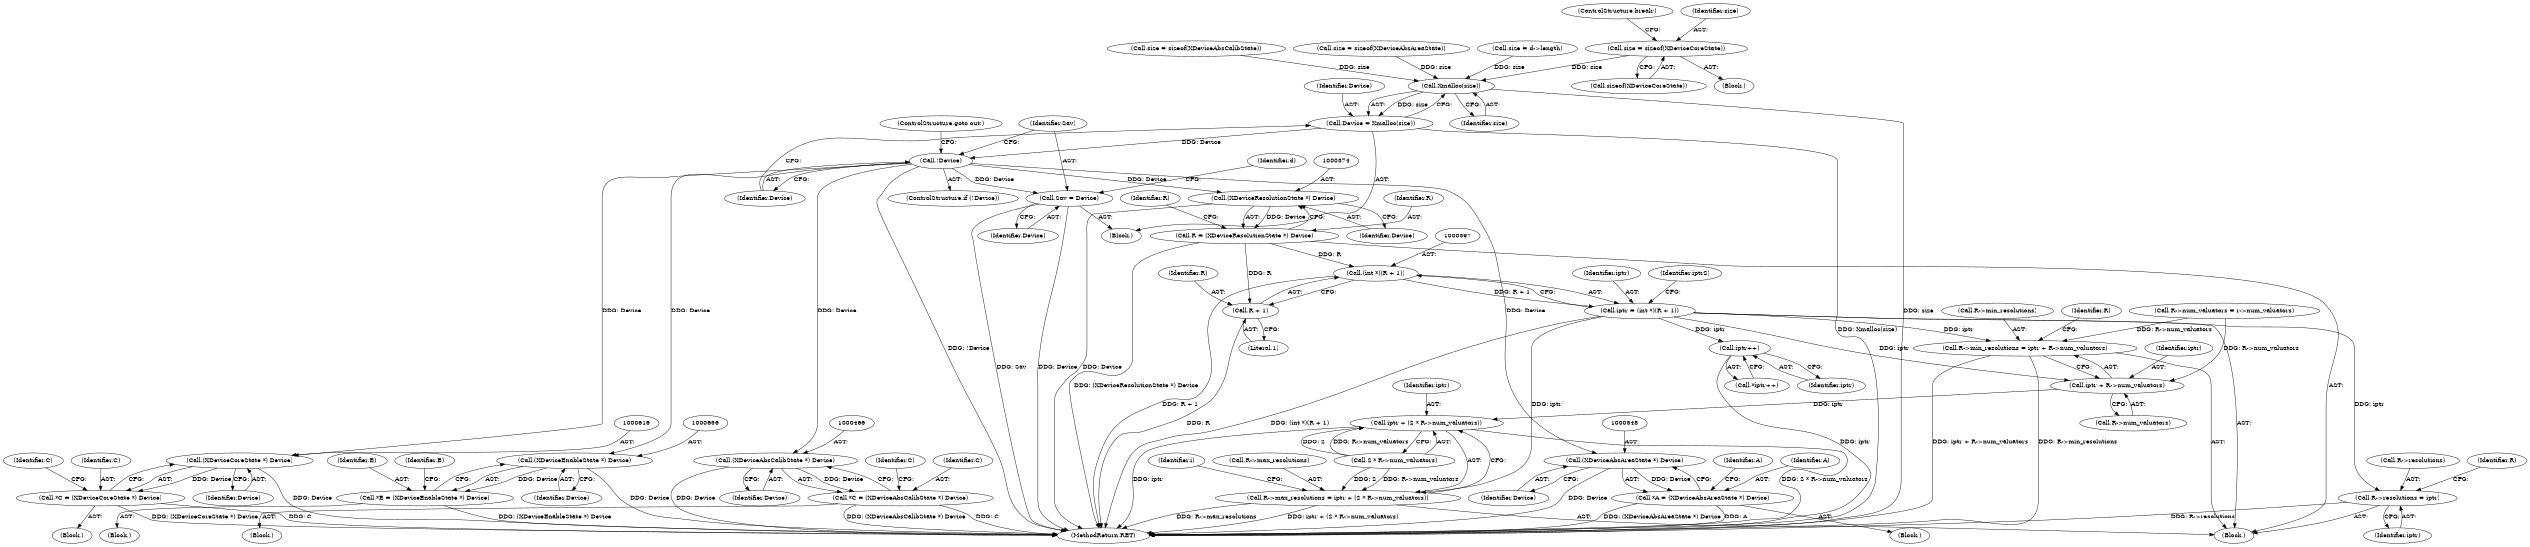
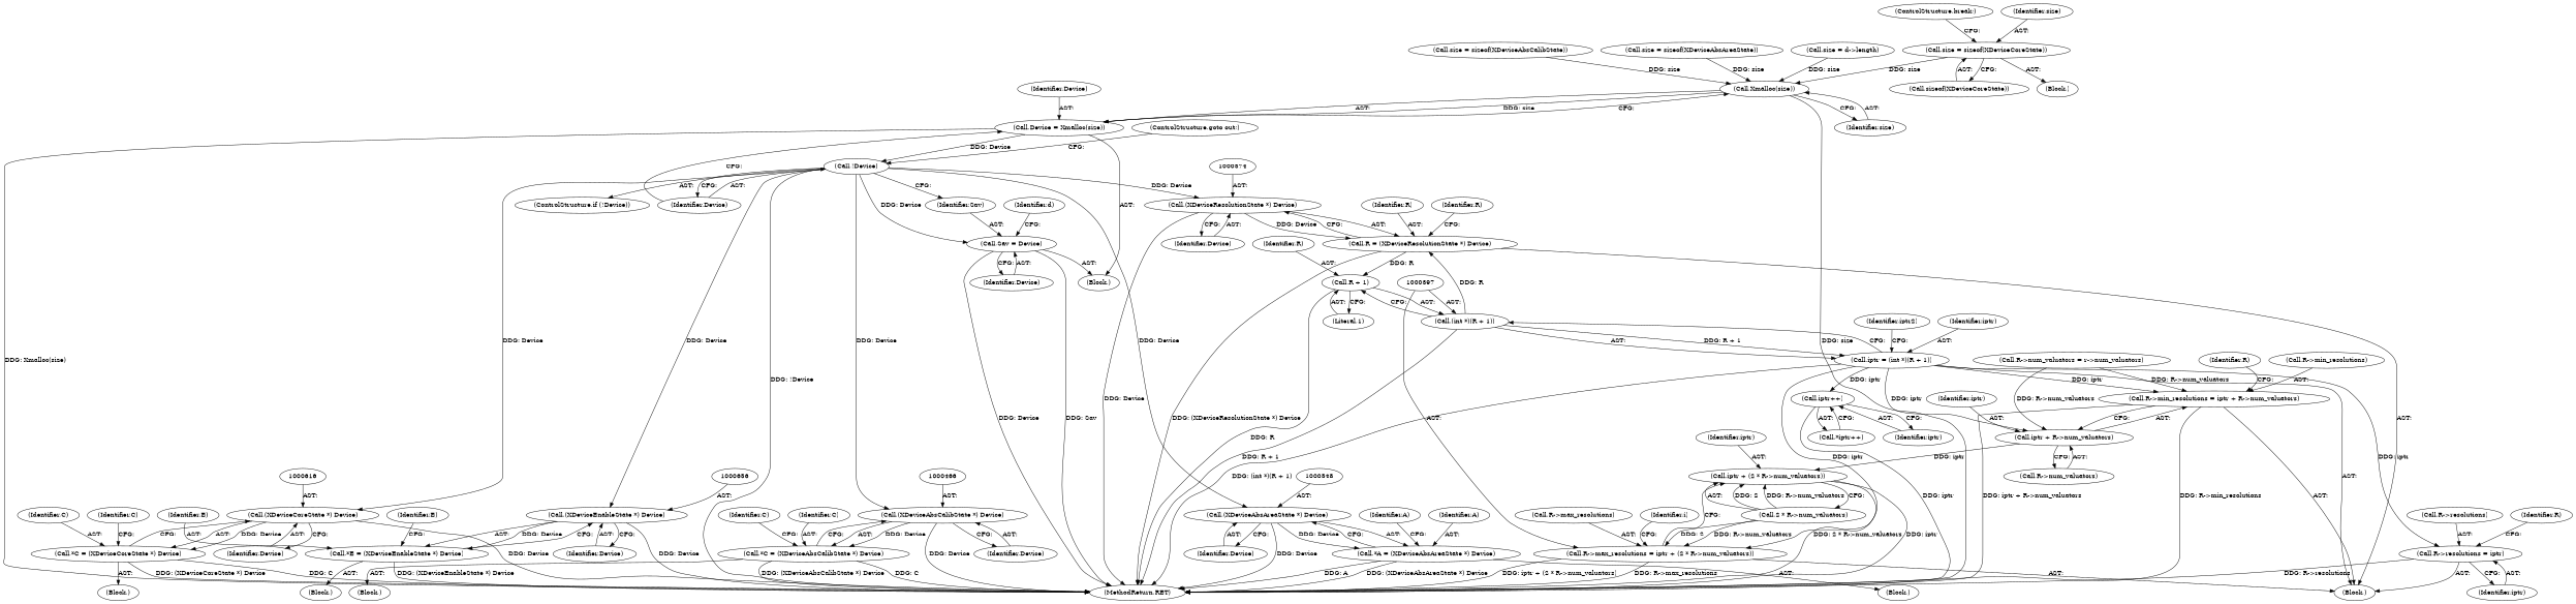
  digraph {
    n1 [label="(Call,size = sizeof(XDeviceCoreState))"]
    n2 [label="(Call,Xmalloc(size))"]
    n3 [label="(Call,sizeof(XDeviceCoreState))"]
    n4 [label="(Block,)"]
    n5 [label="(Call,Device = Xmalloc(size))"]
    n6 [label="(Identifier,size)"]
    n7 [label="(MethodReturn,RET)"]
    n8 [label="(Call,!Device)"]
    n9 [label="(Block,)"]
    n10 [label="(Call,Sav = Device)"]
    n11 [label="(Call,(XDeviceResolutionState *) Device)"]
    n12 [label="(Call,(XDeviceAbsCalibState *) Device)"]
    n13 [label="(Call,(XDeviceAbsAreaState *) Device)"]
    n14 [label="(Call,(XDeviceCoreState *) Device)"]
    n15 [label="(Call,(XDeviceEnableState *) Device)"]
    n16 [label="(ControlStructure,if (!Device))"]
    n17 [label="(Identifier,Device)"]
    n18 [label="(Identifier,Device)"]
    n19 [label="(Call,R = (XDeviceResolutionState *) Device)"]
    n20 [label="(Identifier,Device)"]
    n21 [label="(Call,*C = (XDeviceAbsCalibState *) Device)"]
    n22 [label="(Identifier,Device)"]
    n23 [label="(Call,*A = (XDeviceAbsAreaState *) Device)"]
    n24 [label="(Identifier,Device)"]
    n25 [label="(Call,*C = (XDeviceCoreState *) Device)"]
    n26 [label="(Identifier,Device)"]
    n27 [label="(Call,*E = (XDeviceEnableState *) Device)"]
    n28 [label="(Identifier,Device)"]
    n29 [label="(Call,(int *)(R + 1))"]
    n30 [label="(Call,R + 1)"]
    n31 [label="(Block,)"]
    n32 [label="(Call,iptr = (int *)(R + 1))"]
    n33 [label="(Literal,1)"]
    n34 [label="(Call,R->resolutions = iptr)"]
    n35 [label="(Call,R->min_resolutions = iptr + R->num_valuators)"]
    n36 [label="(Call,iptr + R->num_valuators)"]
    n37 [label="(Call,R->max_resolutions = iptr + (2 * R->num_valuators))"]
    n38 [label="(Call,iptr++)"]
    n39 [label="(Identifier,iptr)"]
    n40 [label="(Call,iptr + (2 * R->num_valuators))"]
    n41 [label="(Call,R->num_valuators)"]
    n42 [label="(Call,2 * R->num_valuators)"]
    n43 [label="(Identifier,iptr)"]
    n44 [label="(Call,*iptr++)"]
    n45 [label="(Block,)"]
    n46 [label="(Block,)"]
    n47 [label="(Block,)"]
    n48 [label="(Block,)"]
    n49 [label="(Call,R->max_resolutions)"]
    n50 [label="(Identifier,A)"]
    n51 [label="(Identifier,R)"]
    n52 [label="(Call,size = sizeof(XDeviceAbsCalibState))"]
    n53 [label="(Identifier,i)"]
    n54 [label="(Identifier,E)"]
    n55 [label="(Identifier,C)"]
    n56 [label="(ControlStructure,goto out;)"]
    n57 [label="(ControlStructure,break;)"]
    n58 [label="(Identifier,C)"]
    n59 [label="(Identifier,E)"]
    n60 [label="(Identifier,iptr)"]
    n61 [label="(Identifier,C)"]
    n62 [label="(Identifier,iptr)"]
    n63 [label="(Identifier,R)"]
    n64 [label="(Identifier,Device)"]
    n65 [label="(Call,R->num_valuators = r->num_valuators)"]
    n66 [label="(Identifier,d)"]
    n67 [label="(Identifier,size)"]
    n68 [label="(Identifier,C)"]
    n69 [label="(Identifier,R)"]
    n70 [label="(Identifier,iptr)"]
    n71 [label="(Call,size = sizeof(XDeviceAbsAreaState))"]
    n72 [label="(Call,R->resolutions)"]
    n73 [label="(Identifier,Sav)"]
    n74 [label="(Identifier,R)"]
    n75 [label="(Identifier,A)"]
    n76 [label="(Identifier,iptr2)"]
    n77 [label="(Identifier,R)"]
    n78 [label="(Call,R->min_resolutions)"]
    n79 [label="(Call,size = d->length)"]
    1000374
    1000397
    1000466
    1000548
    1000616
    1000656
    n1 -> n2 [label="DDG: size"]
    n1 -> n3 [label="CFG: "]
    n1 -> n4 [label="AST: "]
    n2 -> n5 [label="AST: "]
    n2 -> n5 [label="DDG: size"]
    n2 -> n6 [label="CFG: "]
    n2 -> n7 [label="DDG: size"]
    n3 -> n1 [label="AST: "]
    n5 -> n2 [label="CFG: "]
    n5 -> n7 [label="DDG: Xmalloc(size)"]
    n5 -> n8 [label="DDG: Device"]
    n5 -> n9 [label="AST: "]
    n6 -> n2 [label="AST: "]
    n8 -> n7 [label="DDG: !Device"]
    n8 -> n10 [label="DDG: Device"]
    n8 -> n11 [label="DDG: Device"]
    n8 -> n12 [label="DDG: Device"]
    n8 -> n13 [label="DDG: Device"]
    n8 -> n14 [label="DDG: Device"]
    n8 -> n15 [label="DDG: Device"]
    n8 -> n16 [label="AST: "]
    n8 -> n17 [label="CFG: "]
    n10 -> n7 [label="DDG: Sav"]
    n10 -> n7 [label="DDG: Device"]
    n10 -> n9 [label="AST: "]
    n10 -> n18 [label="CFG: "]
    n11 -> n7 [label="DDG: Device"]
    n11 -> n19 [label="AST: "]
    n11 -> n19 [label="DDG: Device"]
    n11 -> n20 [label="CFG: "]
    n12 -> n7 [label="DDG: Device"]
    n12 -> n21 [label="AST: "]
    n12 -> n21 [label="DDG: Device"]
    n12 -> n22 [label="CFG: "]
    n13 -> n7 [label="DDG: Device"]
    n13 -> n23 [label="AST: "]
    n13 -> n23 [label="DDG: Device"]
    n13 -> n24 [label="CFG: "]
    n14 -> n7 [label="DDG: Device"]
    n14 -> n25 [label="AST: "]
    n14 -> n25 [label="DDG: Device"]
    n14 -> n26 [label="CFG: "]
    n15 -> n7 [label="DDG: Device"]
    n15 -> n27 [label="AST: "]
    n15 -> n27 [label="DDG: Device"]
    n15 -> n28 [label="CFG: "]
    n17 -> n5 [label="CFG: "]
    n17 -> n8 [label="AST: "]
    n18 -> n10 [label="AST: "]
    n19 -> n7 [label="DDG: (XDeviceResolutionState *) Device"]
    n19 -> n11 [label="CFG: "]
-   n19 -> n29 [label="DDG: R"]
+   n29 -> n19 [label="DDG: R"]
    n19 -> n30 [label="DDG: R"]
    n19 -> n31 [label="AST: "]
    n20 -> n11 [label="AST: "]
    n21 -> n7 [label="DDG: (XDeviceAbsCalibState *) Device"]
    n21 -> n7 [label="DDG: C"]
    n21 -> n12 [label="CFG: "]
    n21 -> n45 [label="AST: "]
    n22 -> n12 [label="AST: "]
    n23 -> n7 [label="DDG: A"]
    n23 -> n7 [label="DDG: (XDeviceAbsAreaState *) Device"]
    n23 -> n13 [label="CFG: "]
    n23 -> n46 [label="AST: "]
    n24 -> n13 [label="AST: "]
    n25 -> n7 [label="DDG: C"]
    n25 -> n7 [label="DDG: (XDeviceCoreState *) Device"]
    n25 -> n14 [label="CFG: "]
    n25 -> n47 [label="AST: "]
    n26 -> n14 [label="AST: "]
    n27 -> n7 [label="DDG: (XDeviceEnableState *) Device"]
    n27 -> n15 [label="CFG: "]
    n27 -> n48 [label="AST: "]
    n28 -> n15 [label="AST: "]
    n29 -> n7 [label="DDG: R + 1"]
    n29 -> n30 [label="CFG: "]
    n29 -> n32 [label="AST: "]
    n29 -> n32 [label="DDG: R + 1"]
    n30 -> n7 [label="DDG: R"]
    n30 -> n29 [label="AST: "]
    n30 -> n33 [label="CFG: "]
    n32 -> n7 [label="DDG: (int *)(R + 1)"]
    n32 -> n29 [label="CFG: "]
    n32 -> n31 [label="AST: "]
    n32 -> n34 [label="DDG: iptr"]
    n32 -> n35 [label="DDG: iptr"]
    n32 -> n36 [label="DDG: iptr"]
    n32 -> n37 [label="DDG: iptr"]
    n32 -> n38 [label="DDG: iptr"]
    n33 -> n30 [label="AST: "]
    n34 -> n7 [label="DDG: R->resolutions"]
    n34 -> n31 [label="AST: "]
    n34 -> n39 [label="CFG: "]
    n35 -> n7 [label="DDG: R->min_resolutions"]
    n35 -> n7 [label="DDG: iptr + R->num_valuators"]
    n35 -> n31 [label="AST: "]
    n35 -> n36 [label="CFG: "]
    n36 -> n35 [label="AST: "]
    n36 -> n40 [label="DDG: iptr"]
    n36 -> n41 [label="CFG: "]
    n37 -> n7 [label="DDG: iptr + (2 * R->num_valuators)"]
    n37 -> n7 [label="DDG: R->max_resolutions"]
    n37 -> n31 [label="AST: "]
    n37 -> n40 [label="CFG: "]
    n38 -> n7 [label="DDG: iptr"]
    n38 -> n43 [label="CFG: "]
    n38 -> n44 [label="AST: "]
    n39 -> n34 [label="AST: "]
    n40 -> n7 [label="DDG: 2 * R->num_valuators"]
    n40 -> n7 [label="DDG: iptr"]
-   n40 -> n37 [label="AST: "]
+   1000397 -> n37 [label="AST: "]
    n40 -> n42 [label="CFG: "]
    n41 -> n36 [label="AST: "]
    n42 -> n37 [label="DDG: 2"]
    n42 -> n37 [label="DDG: R->num_valuators"]
    n42 -> n40 [label="AST: "]
    n42 -> n40 [label="DDG: 2"]
    n42 -> n40 [label="DDG: R->num_valuators"]
    n43 -> n38 [label="AST: "]
    n44 -> n38 [label="CFG: "]
    n49 -> n37 [label="AST: "]
    n50 -> n23 [label="AST: "]
    n51 -> n19 [label="CFG: "]
    n52 -> n2 [label="DDG: size"]
    n53 -> n37 [label="CFG: "]
    n54 -> n27 [label="AST: "]
    n55 -> n25 [label="AST: "]
    n56 -> n8 [label="CFG: "]
    n57 -> n1 [label="CFG: "]
    n58 -> n25 [label="CFG: "]
    n59 -> n27 [label="CFG: "]
    n60 -> n36 [label="AST: "]
    n61 -> n21 [label="AST: "]
    n62 -> n40 [label="AST: "]
    n63 -> n30 [label="AST: "]
    n64 -> n5 [label="AST: "]
    n65 -> n35 [label="DDG: R->num_valuators"]
    n65 -> n36 [label="DDG: R->num_valuators"]
    n66 -> n10 [label="CFG: "]
    n67 -> n1 [label="AST: "]
    n68 -> n21 [label="CFG: "]
    n69 -> n35 [label="CFG: "]
    n70 -> n32 [label="AST: "]
    n71 -> n2 [label="DDG: size"]
    n72 -> n34 [label="AST: "]
-   n73 -> n8 [label="CFG: "]
+   n8 -> n73 [label="CFG: "]
    n73 -> n10 [label="AST: "]
    n74 -> n34 [label="CFG: "]
    n75 -> n23 [label="CFG: "]
    n76 -> n32 [label="CFG: "]
    n77 -> n19 [label="AST: "]
    n78 -> n35 [label="AST: "]
    n79 -> n2 [label="DDG: size"]
    1000374 -> n11 [label="AST: "]
    1000397 -> n29 [label="AST: "]
    1000466 -> n12 [label="AST: "]
    1000548 -> n13 [label="AST: "]
    1000616 -> n14 [label="AST: "]
    1000656 -> n15 [label="AST: "]
  }
